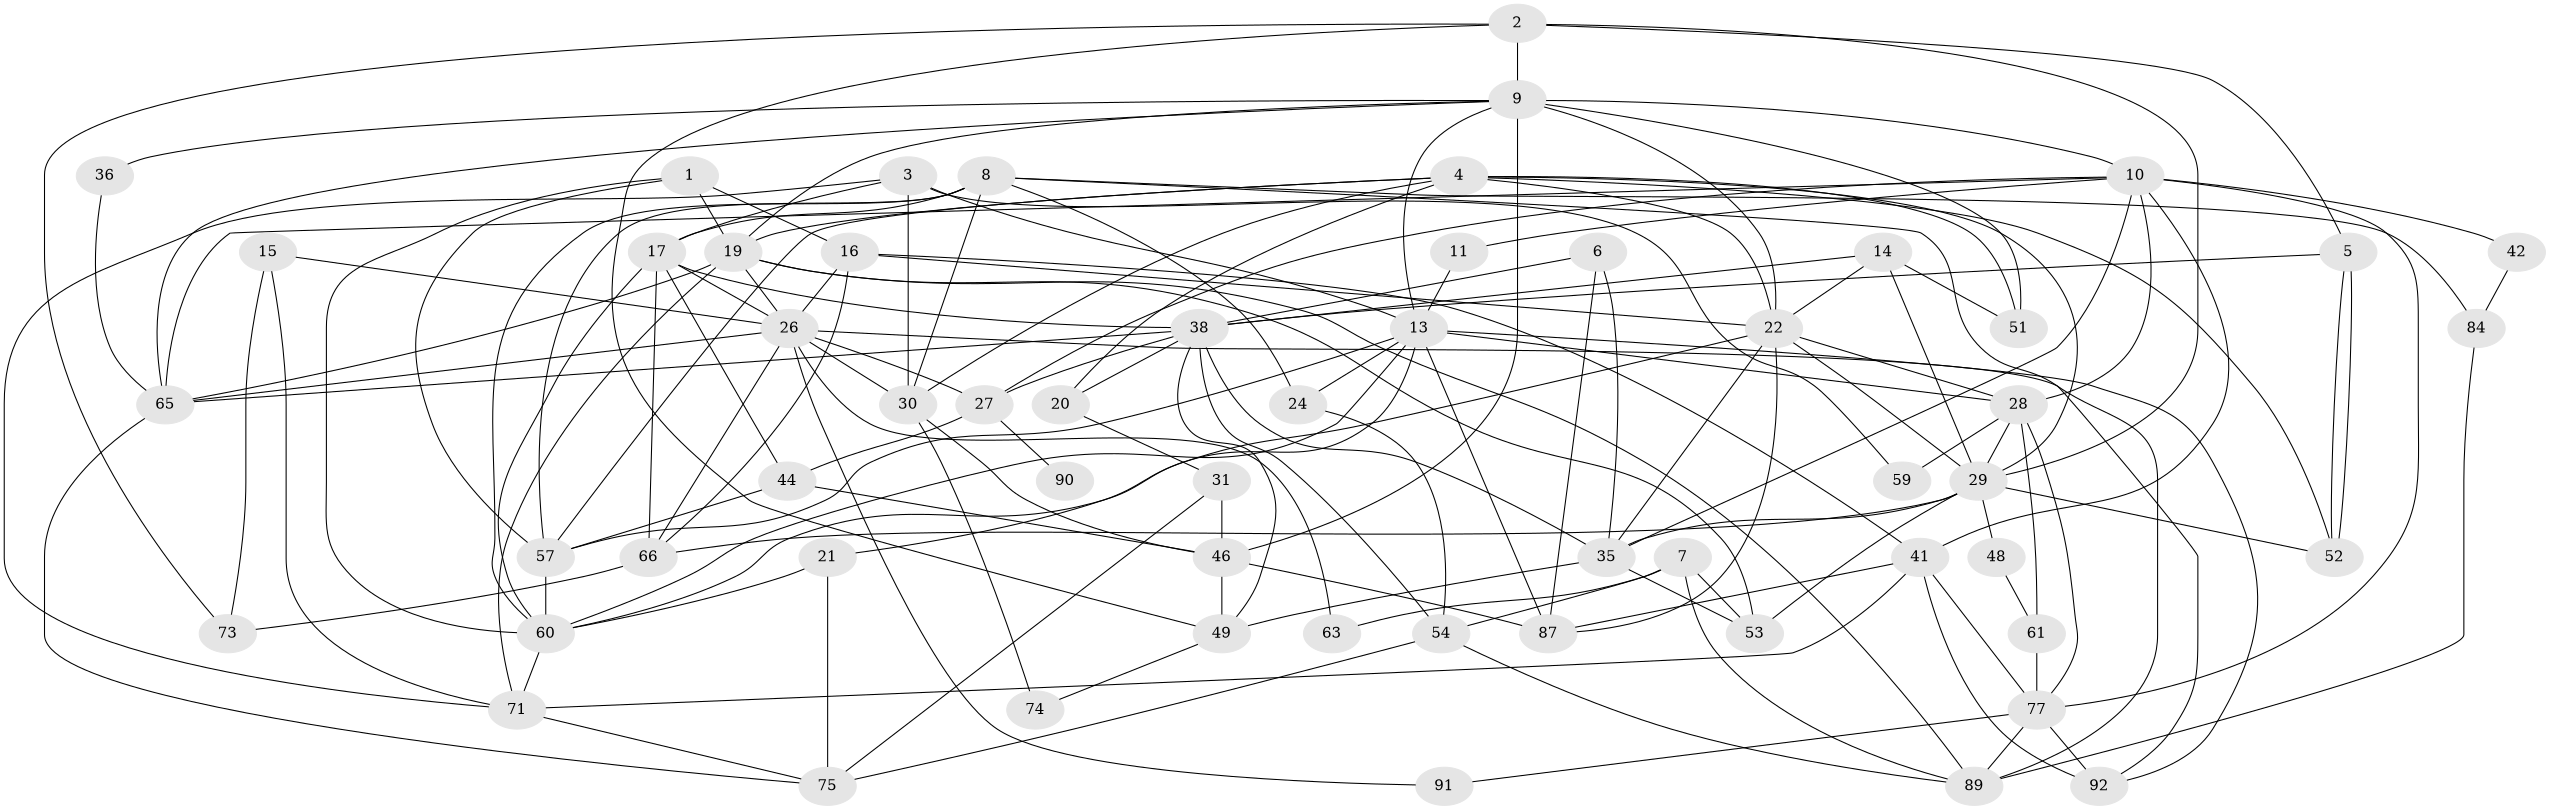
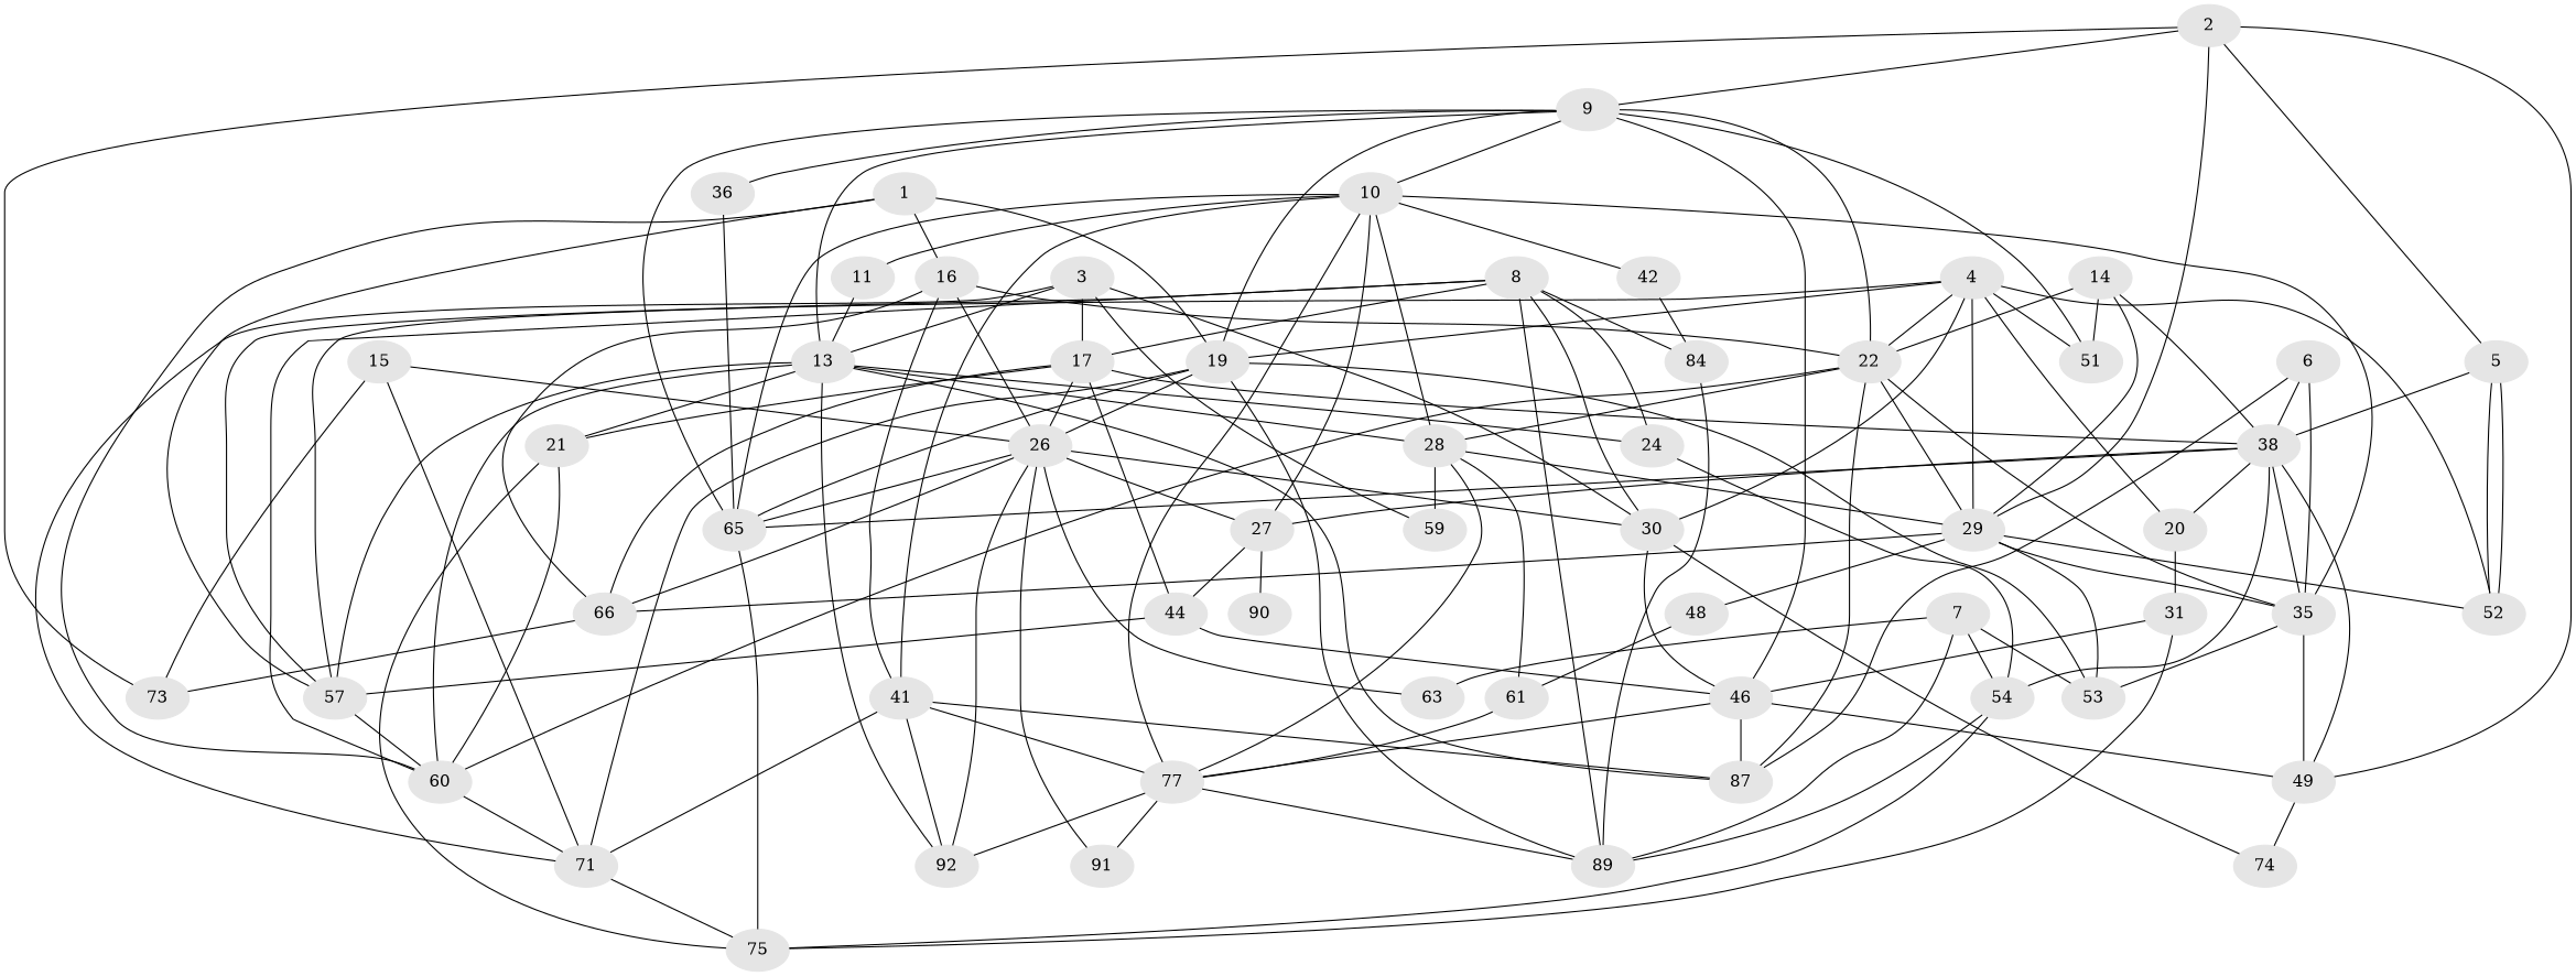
  graph {
    node [color=gray90 style=filled]
    1 [super="+72"]
    16 [super="+25"]
    19 [super="+70"]
    57 [super="+62"]
    60 [super="+88"]
    22 [super="+81+45"]
    41
    26 [super="+43"]
    66
    71 [super="+79"]
    53 [super="+58"]
    89
    65
    2 [super="+39"]
    5
    9 [super="+12+69"]
    29 [super="+37"]
    49
    73
    52
    n21 [label=38 super="+23+86"]
    13 [super="+32"]
    51
    10 [super="+40"]
    36
    46 [super="+80+98"]
    35
    48
    74
    87 [super="+99"]
    24
    28 [super="+100+55"]
    21
    92
    3
    17 [super="+56+33"]
    30 [super="+67"]
    59
    44 [super="+95"]
    75
    4 [super="+68"]
    20
    31 [super="+47"]
    54 [super="+82"]
    27 [super="+34"]
    6
    7 [super="+38"]
    63
    8 [super="+85+76"]
    84
    11
    42
    77 [super="+83"]
    90
    61
    91
    14
    15
    1 -- 16
    1 -- 19
    1 -- 57
    1 -- 60
    16 -- 22
    16 -- 41
    16 -- 26 [weight=2]
    16 -- 66
    19 -- 26
    19 -- 71
    19 -- 53
    19 -- 89
    19 -- 65
    57 -- 60
    60 -- 71
    22 -- 60
    22 -- 29
    22 -- 35
    22 -- 87
    22 -- 28
    41 -- 71
    41 -- 87
    41 -- 92
    41 -- 77
    26 -- 66
    26 -- 65
    26 -- 92
    26 -- 30
    26 -- 27
    26 -- 63
    26 -- 91
    66 -- 73
    71 -- 75
    65 -- 75
    2 -- 5
    2 -- 9
    2 -- 29
    2 -- 49
    2 -- 73
    5 -- 52
    5 -- 52
    5 -- n21
    9 -- 19
    9 -- 22
    9 -- 65
    9 -- 13
    9 -- 51
    9 -- 10
    9 -- 36
    9 -- 46 [weight=2]
    29 -- 66
    29 -- 53
    29 -- 52
    29 -- 35
    29 -- 48
    49 -- 74
    n21 -- 65
    n21 -- 49
    n21 -- 35
    n21 -- 20
    n21 -- 54
    n21 -- 27
    13 -- 57
    13 -- 60
    13 -- 87
    13 -- 24
    13 -- 28
    13 -- 21
    13 -- 92
    10 -- 41
    10 -- 65
    10 -- 35
    10 -- 28
    10 -- 27
    10 -- 11
    10 -- 42
    10 -- 77
    36 -- 65
    46 -- 49
    46 -- 87
+   46 -- 77
    35 -- 53
    35 -- 49
    48 -- 61
    24 -- 54
    28 -- 29
    28 -- 59
    28 -- 77
    28 -- 61
    21 -- 60
    21 -- 75
    3 -- 71
    3 -- 13
    3 -- 17
    3 -- 30
    3 -- 59
-   17 -- 60
+   17 -- 21
    17 -- 26
    17 -- 66
    17 -- n21
    17 -- 44
    30 -- 46
    30 -- 74
    44 -- 57
    44 -- 46
    4 -- 19
    4 -- 57
    4 -- 22
    4 -- 29 [weight=2]
    4 -- 52
    4 -- 51
    4 -- 30
    4 -- 20
    20 -- 31
    31 -- 46
    31 -- 75
    54 -- 89
    54 -- 75
    27 -- 44
    27 -- 90 [weight=2]
    6 -- n21
    6 -- 35
    6 -- 87
    7 -- 53
    7 -- 89
    7 -- 54
    7 -- 63
    8 -- 57 [weight=2]
    8 -- 60
    8 -- 89
    8 -- 24
    8 -- 17
    8 -- 30
    8 -- 84
    84 -- 89
    11 -- 13
    42 -- 84
    77 -- 89
    77 -- 92
    77 -- 91
    61 -- 77
    14 -- 22
    14 -- 29
    14 -- n21
    14 -- 51
    15 -- 26
    15 -- 71
    15 -- 73
  }
